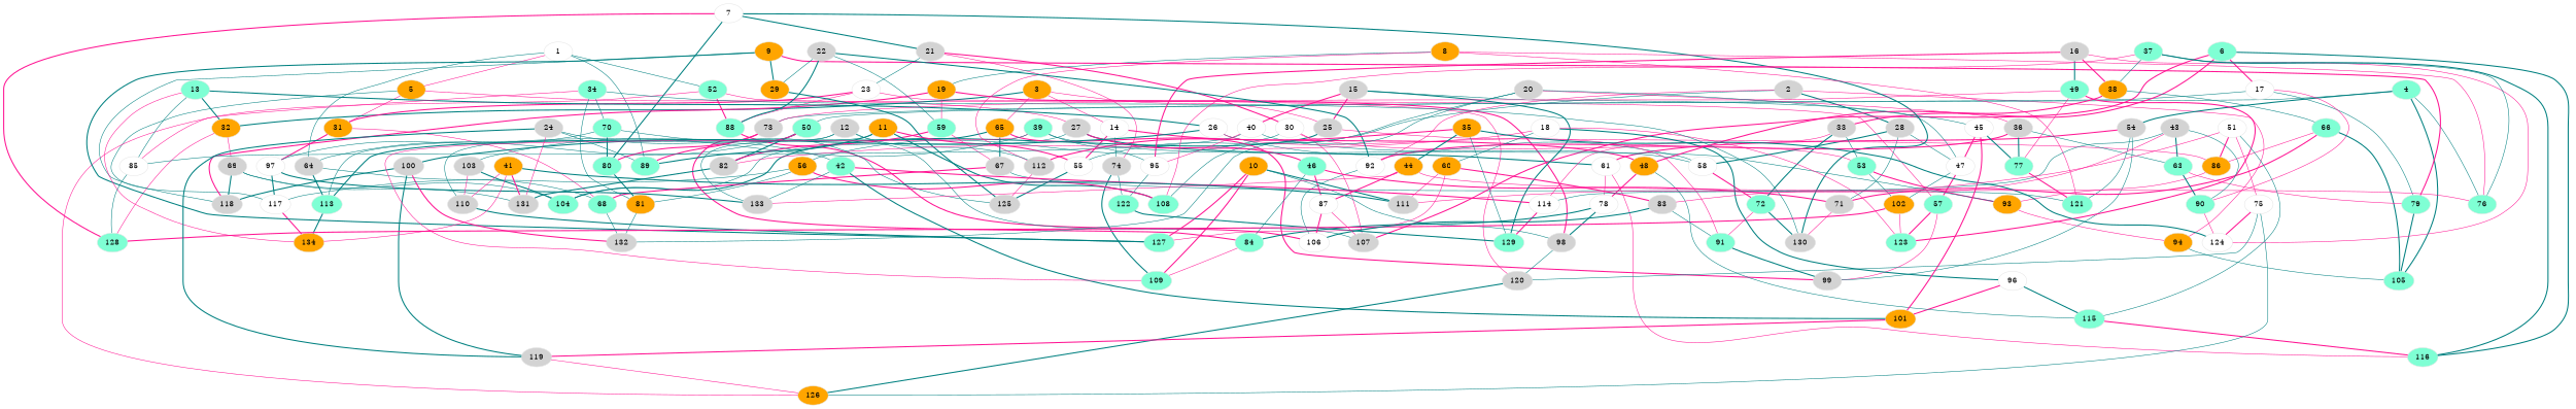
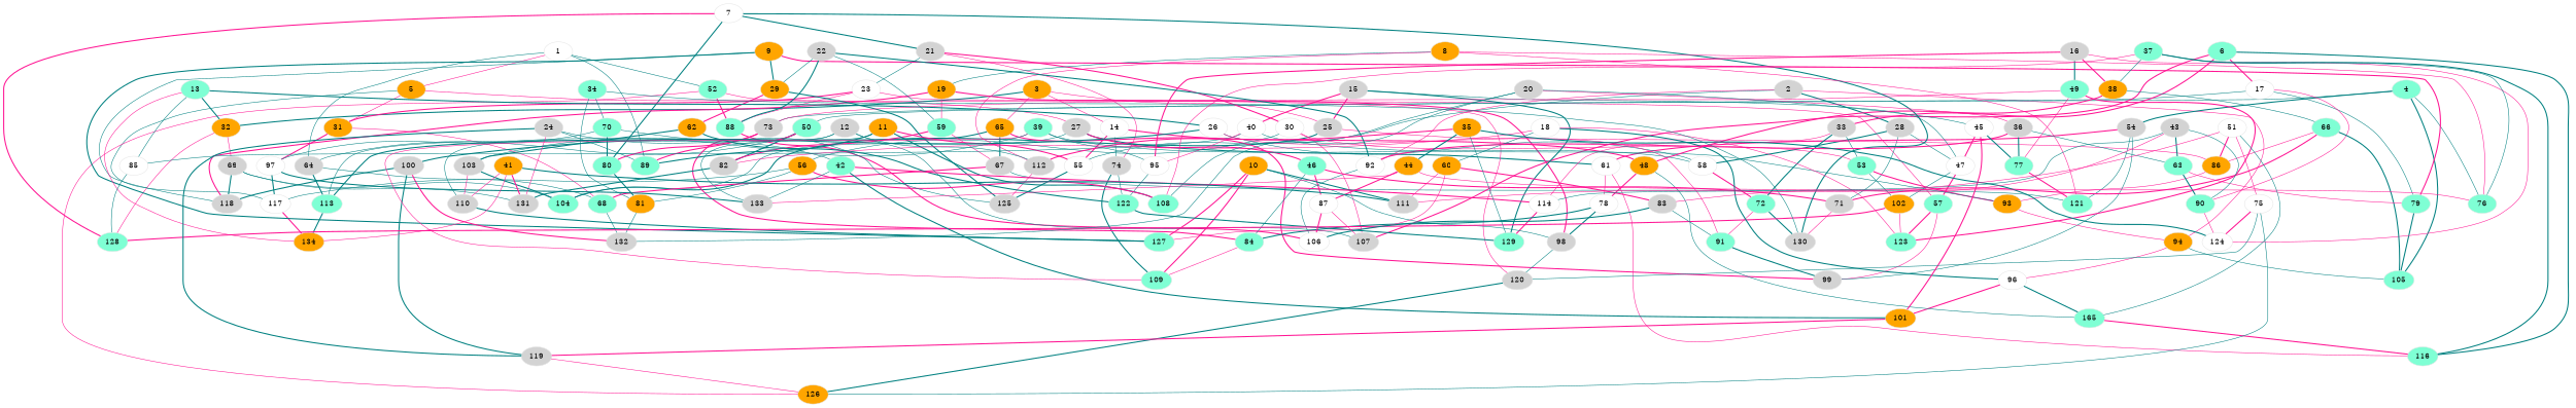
  graph {
    node [color=gray90 fillcolor=aquamarine style=filled]
    edge [color=teal style=solid]
    1 [fillcolor=white]
    5 [fillcolor=orange]
    52
    64 [fillcolor=lightgrey]
    89
    27 [fillcolor=lightgrey]
    31 [fillcolor=orange]
    117 [fillcolor=white]
    88
    57
    126 [fillcolor=orange]
    113
    68
    2 [fillcolor=lightgrey]
    28 [fillcolor=lightgrey]
    55 [fillcolor=white]
    92 [fillcolor=white]
    94 [fillcolor=orange]
    47 [fillcolor=white]
    58 [fillcolor=white]
    71 [fillcolor=lightgrey]
    125 [fillcolor=lightgrey]
    106 [fillcolor=white]
    105
    96 [fillcolor=white]
    3 [fillcolor=orange]
    14 [fillcolor=white]
    25 [fillcolor=lightgrey]
    32 [fillcolor=orange]
    65 [fillcolor=orange]
    48 [fillcolor=orange]
    74 [fillcolor=lightgrey]
    86 [fillcolor=orange]
    104
    128
    69 [fillcolor=lightgrey]
    99 [fillcolor=lightgrey]
    67 [fillcolor=lightgrey]
    4
    50
    54 [fillcolor=lightgrey]
    76
    82 [fillcolor=lightgrey]
    84
    121
    61 [fillcolor=white]
    46
    97 [fillcolor=white]
    134 [fillcolor=orange]
    17 [fillcolor=white]
    6
    33 [fillcolor=lightgrey]
    107 [fillcolor=lightgrey]
    116
    79
    73 [fillcolor=lightgrey]
    90
    53
    72
    114 [fillcolor=white]
    7 [fillcolor=white]
    21 [fillcolor=lightgrey]
    80
    130 [fillcolor=lightgrey]
    23 [fillcolor=white]
    30 [fillcolor=white]
    81 [fillcolor=orange]
    8 [fillcolor=orange]
    19 [fillcolor=orange]
    112 [fillcolor=lightgrey]
    118 [fillcolor=lightgrey]
    98 [fillcolor=lightgrey]
    59
    9 [fillcolor=orange]
    29 [fillcolor=orange]
    127
+   62 [fillcolor=orange]
    10 [fillcolor=orange]
    109
    111 [fillcolor=lightgrey]
    120 [fillcolor=lightgrey]
    11 [fillcolor=orange]
    108
    110 [fillcolor=lightgrey]
    12 [fillcolor=lightgrey]
    133 [fillcolor=lightgrey]
    13
    26 [fillcolor=white]
    85 [fillcolor=white]
    91
    100 [fillcolor=lightgrey]
    78 [fillcolor=white]
-   115
+   115 [label=165]
    122
    15 [fillcolor=lightgrey]
    40 [fillcolor=white]
    129
    95 [fillcolor=white]
    93 [fillcolor=orange]
    102 [fillcolor=orange]
    16 [fillcolor=lightgrey]
    38 [fillcolor=orange]
    49
    124 [fillcolor=white]
    66
    123
    77
    18 [fillcolor=white]
    60 [fillcolor=orange]
    83 [fillcolor=lightgrey]
    131 [fillcolor=lightgrey]
    101 [fillcolor=orange]
    20 [fillcolor=lightgrey]
    36 [fillcolor=lightgrey]
    45 [fillcolor=white]
    132 [fillcolor=lightgrey]
    63
    56 [fillcolor=orange]
    22 [fillcolor=lightgrey]
    24 [fillcolor=lightgrey]
    42
    119 [fillcolor=lightgrey]
    87 [fillcolor=white]
    103 [fillcolor=lightgrey]
    34
    70
    35 [fillcolor=orange]
    44 [fillcolor=orange]
    37
    39
    41 [fillcolor=orange]
    43 [fillcolor=lightgrey]
    51 [fillcolor=white]
    75 [fillcolor=white]
    1 -- 5 [color=deeppink]
    1 -- 52
    1 -- 64
    1 -- 89
    5 -- 27 [color=deeppink]
    5 -- 31 [color=deeppink]
    5 -- 117
    52 -- 88 [color=deeppink style=bold]
    52 -- 57 [color=deeppink]
    52 -- 126 [color=deeppink]
    64 -- 113 [style=bold]
    64 -- 68
    27 -- 104
    27 -- 61 [style=bold]
    27 -- 46 [color=deeppink style=bold]
    31 -- 68 [color=deeppink]
    31 -- 97 [color=deeppink style=bold]
    117 -- 134 [color=deeppink style=bold]
    88 -- 106 [color=deeppink style=bold]
    57 -- 99 [color=deeppink]
    57 -- 123 [color=deeppink style=bold]
    113 -- 134 [style=bold]
    68 -- 132
    2 -- 28 [style=bold]
    2 -- 55
    2 -- 92 [color=deeppink]
    2 -- 94 [color=deeppink]
    28 -- 47
    28 -- 58 [style=bold]
    28 -- 71
    55 -- 125 [style=bold]
    92 -- 106
    94 -- 105
+   94 -- 96 [color=deeppink]
    47 -- 57 [color=deeppink style=bold]
    47 -- 102
    58 -- 72 [color=deeppink style=bold]
    71 -- 130 [color=deeppink]
    96 -- 115 [style=bold]
    96 -- 101 [color=deeppink style=bold]
    3 -- 14 [color=deeppink]
    3 -- 25 [color=deeppink]
    3 -- 32 [style=bold]
    3 -- 65 [color=deeppink]
    14 -- 55 [color=deeppink style=bold]
    14 -- 48 [color=deeppink style=bold]
    14 -- 74
    25 -- 86 [color=deeppink]
    25 -- 104 [style=bold]
    32 -- 128 [color=deeppink]
    32 -- 69 [color=deeppink]
    65 -- 113 [style=bold]
    65 -- 99 [color=deeppink style=bold]
    65 -- 67 [style=bold]
    48 -- 78 [color=deeppink style=bold]
    48 -- 115
    74 -- 109 [style=bold]
    74 -- 122
    86 -- 93 [color=deeppink]
    69 -- 104
    69 -- 118 [style=bold]
    69 -- 131
    67 -- 68 [color=deeppink style=bold]
    67 -- 121
    4 -- 105 [style=bold]
    4 -- 50
    4 -- 54 [style=bold]
    4 -- 76
    50 -- 64
    50 -- 82 [style=bold]
    50 -- 84 [color=deeppink style=bold]
    54 -- 99
    54 -- 121
    54 -- 61 [color=deeppink style=bold]
    82 -- 131 [style=bold]
    84 -- 109 [color=deeppink]
    61 -- 116 [color=deeppink]
    61 -- 78 [color=deeppink]
    46 -- 71 [color=deeppink style=bold]
    46 -- 84
    46 -- 87 [color=deeppink style=bold]
    97 -- 117 [style=bold]
    97 -- 133 [style=bold]
    17 -- 79
    17 -- 73
    17 -- 90 [color=deeppink]
    6 -- 17 [color=deeppink style=bold]
    6 -- 33 [color=deeppink style=bold]
    6 -- 107 [color=deeppink style=bold]
    6 -- 116 [style=bold]
    33 -- 53
    33 -- 72 [style=bold]
    33 -- 114 [color=deeppink]
    79 -- 105 [style=bold]
    73 -- 89 [color=deeppink style=bold]
    73 -- 80 [color=deeppink style=bold]
    90 -- 124 [color=deeppink]
    53 -- 93 [color=deeppink style=bold]
    53 -- 102
    72 -- 130 [style=bold]
    72 -- 91 [color=deeppink]
    114 -- 129 [color=deeppink style=bold]
    7 -- 128 [color=deeppink style=bold]
    7 -- 21 [style=bold]
    7 -- 80 [style=bold]
    7 -- 130 [style=bold]
    21 -- 74 [color=deeppink]
    21 -- 23
    21 -- 30 [color=deeppink style=bold]
    80 -- 81 [style=bold]
    23 -- 31 [color=deeppink style=bold]
    23 -- 88 [color=deeppink]
    23 -- 120 [color=deeppink]
    30 -- 107 [color=deeppink]
    30 -- 53 [color=deeppink]
    30 -- 56
    81 -- 132
    8 -- 76 [color=deeppink]
    8 -- 121 [color=deeppink]
    8 -- 19
    8 -- 112 [color=deeppink]
    19 -- 118 [color=deeppink style=bold]
    19 -- 98 [color=deeppink style=bold]
    19 -- 59 [color=deeppink]
    112 -- 125 [color=deeppink]
    98 -- 120
    59 -- 67 [color=deeppink]
    59 -- 82 [color=deeppink style=bold]
    9 -- 79 [color=deeppink style=bold]
    9 -- 118
    9 -- 29 [style=bold]
    9 -- 127 [style=bold]
    29 -- 125 [style=bold]
+   29 -- 62 [color=deeppink style=bold]
+   62 -- 122 [style=bold]
+   62 -- 103 [style=bold]
    10 -- 98
    10 -- 127 [color=deeppink style=bold]
    10 -- 109 [color=deeppink style=bold]
    10 -- 111 [style=bold]
    120 -- 126 [style=bold]
    11 -- 89 [style=bold]
    11 -- 55 [color=deeppink style=bold]
    11 -- 108 [style=bold]
    11 -- 110
    110 -- 127 [style=bold]
    12 -- 113
    12 -- 107
    12 -- 112
    12 -- 133
    13 -- 32 [style=bold]
    13 -- 134 [color=deeppink]
    13 -- 26 [style=bold]
    13 -- 85
    26 -- 58
    26 -- 91 [color=deeppink]
    26 -- 100 [style=bold]
    85 -- 128
    91 -- 99 [style=bold]
    100 -- 118 [style=bold]
    100 -- 132 [color=deeppink style=bold]
    100 -- 119 [style=bold]
    78 -- 84 [style=bold]
    78 -- 98 [style=bold]
    115 -- 116 [color=deeppink style=bold]
    122 -- 129 [style=bold]
    15 -- 47
    15 -- 25 [color=deeppink style=bold]
    15 -- 40 [color=deeppink style=bold]
    15 -- 129 [style=bold]
    40 -- 85
    40 -- 95 [color=deeppink]
    40 -- 93
    95 -- 122
    93 -- 94 [color=deeppink]
    102 -- 128 [color=deeppink style=bold]
    102 -- 123 [color=deeppink]
    16 -- 95 [color=deeppink style=bold]
    16 -- 38 [color=deeppink style=bold]
    16 -- 49 [style=bold]
    16 -- 124 [color=deeppink]
    38 -- 48 [color=deeppink style=bold]
    38 -- 66
    49 -- 73 [color=deeppink]
    49 -- 123 [color=deeppink style=bold]
    49 -- 77 [color=deeppink]
    66 -- 71 [color=deeppink style=bold]
    66 -- 105 [style=bold]
    66 -- 86 [color=deeppink]
    77 -- 121 [color=deeppink style=bold]
    18 -- 96 [style=bold]
    18 -- 82 [color=deeppink]
    18 -- 123 [color=deeppink]
    18 -- 60
    60 -- 127 [color=deeppink]
    60 -- 111 [color=deeppink]
    60 -- 83 [color=deeppink style=bold]
    83 -- 106 [style=bold]
    83 -- 91
    101 -- 119 [color=deeppink style=bold]
    20 -- 108
    20 -- 36 [color=deeppink]
    20 -- 45
    20 -- 132
    36 -- 92 [color=deeppink style=bold]
    36 -- 77 [style=bold]
    36 -- 63
    45 -- 47 [color=deeppink style=bold]
    45 -- 77 [style=bold]
    45 -- 101 [color=deeppink style=bold]
    63 -- 79 [color=deeppink]
    63 -- 90 [style=bold]
    56 -- 117
    56 -- 81
    56 -- 108 [color=deeppink style=bold]
    22 -- 88 [style=bold]
    22 -- 92 [style=bold]
    22 -- 59
    22 -- 29
    24 -- 89
    24 -- 131 [color=deeppink]
    24 -- 42
    24 -- 119 [style=bold]
    42 -- 114 [color=deeppink style=bold]
    42 -- 133
    42 -- 101 [style=bold]
    119 -- 126 [color=deeppink]
    87 -- 106 [color=deeppink style=bold]
    87 -- 107 [color=deeppink]
    103 -- 104 [style=bold]
    103 -- 110 [color=deeppink]
    34 -- 130
    34 -- 81
-   34 -- 85 [color=deeppink]
    34 -- 70
    70 -- 125
    70 -- 97
    70 -- 80 [style=bold]
    35 -- 112 [color=deeppink style=bold]
    35 -- 129
    35 -- 124 [style=bold]
    35 -- 44 [style=bold]
    44 -- 76 [color=deeppink]
    44 -- 133 [color=deeppink]
    44 -- 87 [color=deeppink style=bold]
    37 -- 76
    37 -- 116 [style=bold]
    37 -- 108 [color=deeppink]
    37 -- 38
    39 -- 58
    39 -- 109 [color=deeppink]
    39 -- 95
    39 -- 103
    41 -- 134 [color=deeppink]
    41 -- 111 [style=bold]
    41 -- 110 [color=deeppink]
    41 -- 131 [color=deeppink style=bold]
    43 -- 90
    43 -- 114
    43 -- 83 [color=deeppink]
    43 -- 63 [style=bold]
    51 -- 86 [color=deeppink style=bold]
    51 -- 111 [color=deeppink]
    51 -- 115
    51 -- 75 [color=deeppink]
    75 -- 126
    75 -- 120
    75 -- 124 [color=deeppink style=bold]
  }
